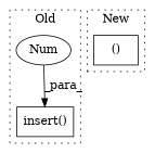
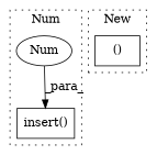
  digraph {
    node [shape=box]
    n1 [a=75 l="14,1" label="insert()" s="1408,1466"]
    n2 [a=76 l=1 label=Num s=1422 shape=ellipse]
    n3 [a=54 l=25 label="()" s=1980]
    subgraph cluster_1 {
-     label=Old
+     label=Num
      style=dotted
      n1
      n2
    }
    subgraph cluster_2 {
      label=New
      style=dotted
      n3
    }
    n2 -> n1 [label=_para_]
  }
